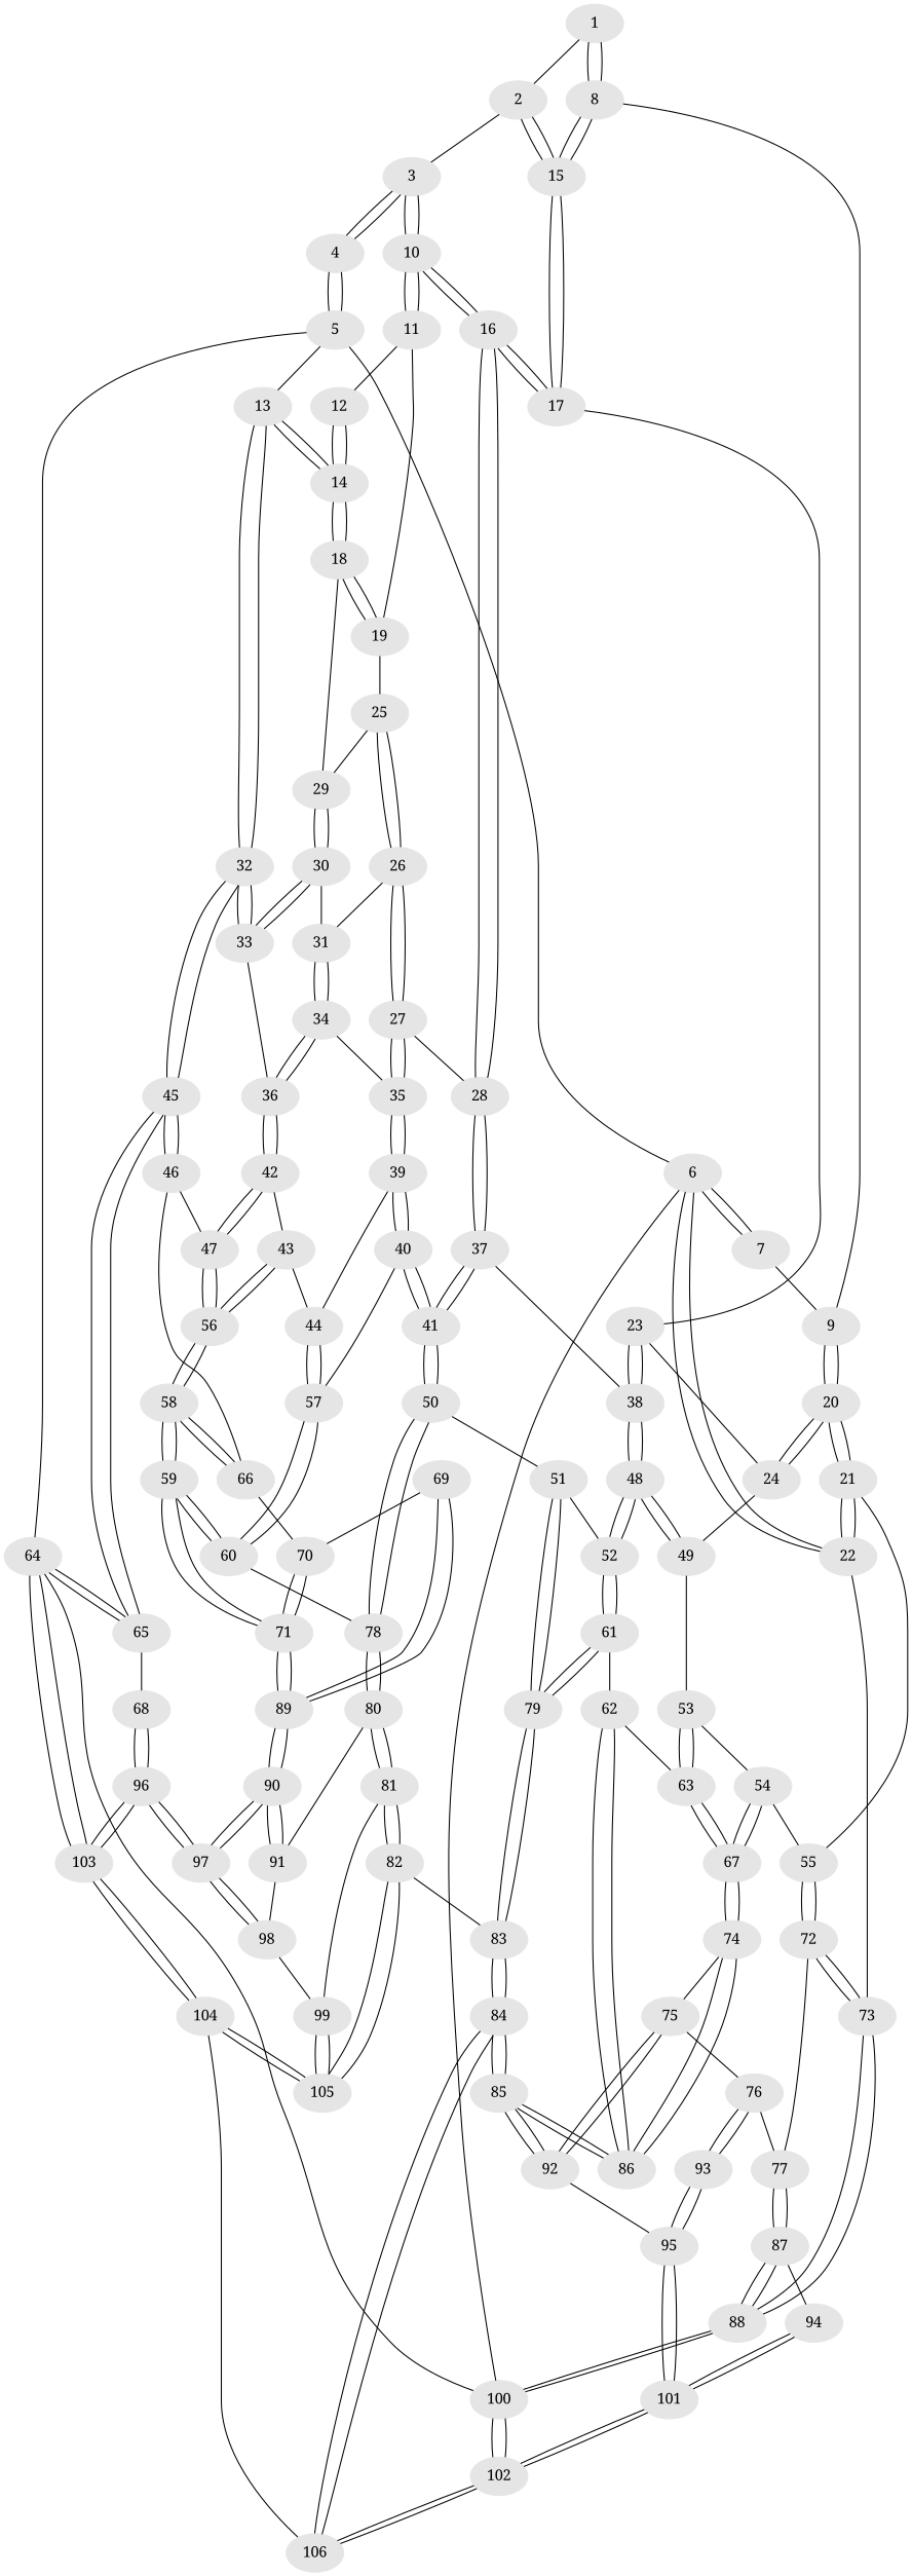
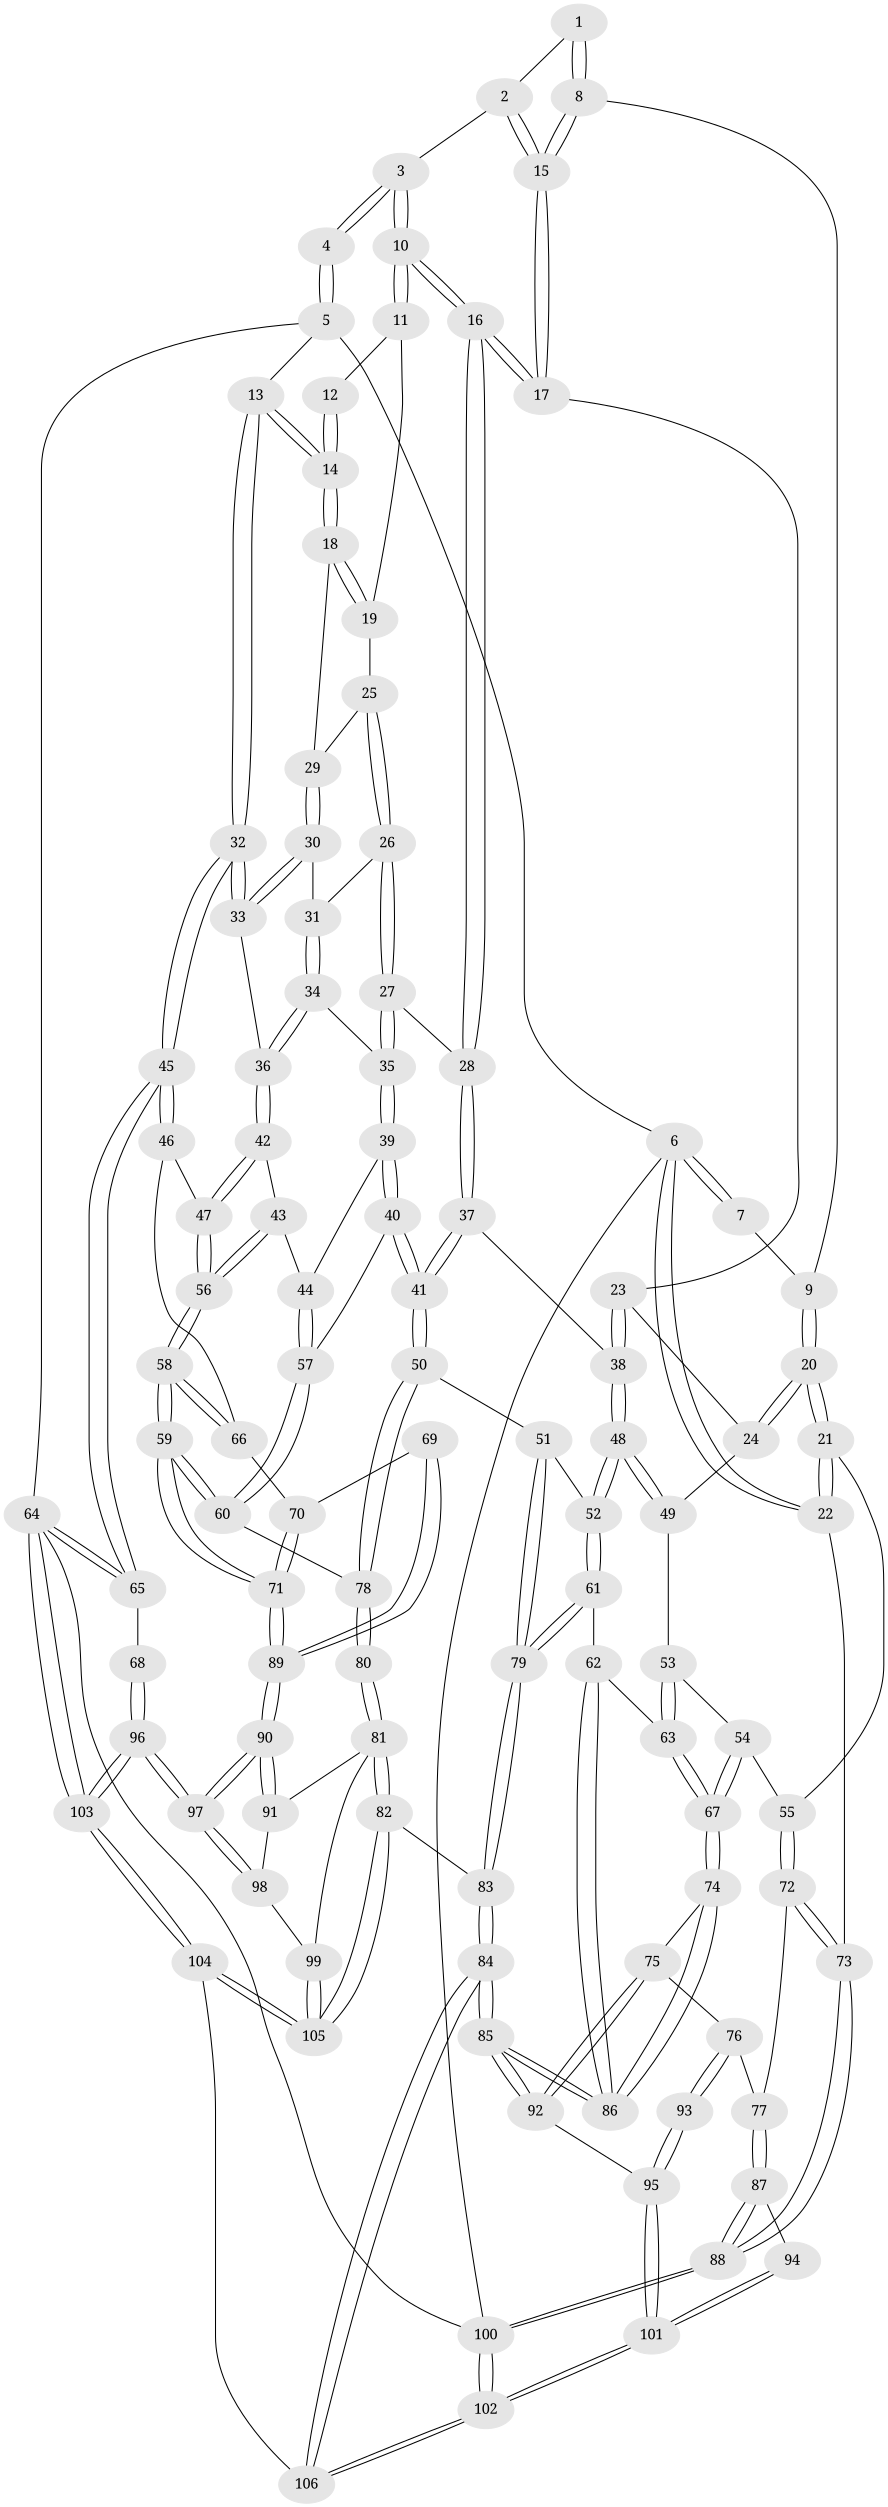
  graph {
    fontname="Noto Serif"
    node [color=gray90 fontname="Noto Serif" style=filled]
    edge [fontname="Noto Serif"]
    1
    2
    8
    3
    15
    9
    4
    10
    17
    5
    11
    16
    6
    13
    64
    7
    22
    100
    14
    32
    65
    103
    73
    102
    20
    21
    24
    12
    19
    28
    25
    18
    33
    45
    29
    23
    37
    38
    30
    26
    55
    49
    72
    88
    48
    53
    27
    31
    35
    34
    39
    41
    36
    46
    42
    40
    44
    43
    47
    50
    52
    57
    60
    51
    78
    56
    58
    66
    68
    70
    61
    54
    63
    79
    80
    83
    62
    67
    74
    77
    59
    71
    89
    86
    104
    96
    75
    69
    97
    90
    87
    76
    92
    93
    95
    94
    81
    91
    84
    82
    99
    98
    105
    85
    106
    101
    1 -- 2
    1 -- 8
    1 -- 8
    2 -- 3
    2 -- 15
    2 -- 15
    8 -- 15
    8 -- 15
    8 -- 9
    3 -- 4
    3 -- 4
    3 -- 10
    3 -- 10
    15 -- 17
    15 -- 17
    9 -- 20
    9 -- 20
    4 -- 5
    4 -- 5
    10 -- 11
    10 -- 11
    10 -- 16
    10 -- 16
    17 -- 23
    5 -- 6
    5 -- 13
    5 -- 64
    11 -- 12
    11 -- 19
    16 -- 17
    16 -- 17
    16 -- 28
    16 -- 28
    6 -- 7
    6 -- 7
    6 -- 22
    6 -- 22
    6 -- 100
    13 -- 14
    13 -- 14
    13 -- 32
    13 -- 32
    64 -- 100
    64 -- 65
    64 -- 65
    64 -- 103
    64 -- 103
    7 -- 9
    22 -- 73
    100 -- 102
    100 -- 102
    14 -- 18
    14 -- 18
    32 -- 33
    32 -- 33
    32 -- 45
    32 -- 45
    65 -- 68
    103 -- 104
    103 -- 104
    73 -- 88
    73 -- 88
    102 -- 106
    102 -- 106
    20 -- 21
    20 -- 21
    20 -- 24
    20 -- 24
    21 -- 22
    21 -- 22
    21 -- 55
    24 -- 49
    12 -- 14
    12 -- 14
    19 -- 25
    28 -- 37
    28 -- 37
    25 -- 29
    25 -- 26
    25 -- 26
    18 -- 19
    18 -- 19
    18 -- 29
    33 -- 36
    45 -- 65
    45 -- 65
    45 -- 46
    45 -- 46
    29 -- 30
    29 -- 30
    23 -- 24
    23 -- 38
    23 -- 38
    37 -- 38
    37 -- 41
    37 -- 41
    38 -- 48
    38 -- 48
    30 -- 33
    30 -- 33
    30 -- 31
    26 -- 27
    26 -- 27
    26 -- 31
    55 -- 72
    55 -- 72
    49 -- 53
    72 -- 73
    72 -- 73
    72 -- 77
    88 -- 100
    88 -- 100
    48 -- 49
    48 -- 49
    48 -- 52
    48 -- 52
    53 -- 54
    53 -- 63
    53 -- 63
    27 -- 28
    27 -- 35
    27 -- 35
    31 -- 34
    31 -- 34
    35 -- 39
    35 -- 39
    34 -- 35
    34 -- 36
    34 -- 36
    39 -- 40
    39 -- 40
    39 -- 44
    41 -- 50
    41 -- 50
    36 -- 42
    36 -- 42
    46 -- 47
    46 -- 66
    42 -- 43
    42 -- 47
    42 -- 47
    40 -- 41
    40 -- 41
    40 -- 57
    44 -- 57
    44 -- 57
    43 -- 44
    43 -- 56
    43 -- 56
    47 -- 56
    47 -- 56
    50 -- 51
    50 -- 78
    50 -- 78
    52 -- 61
    52 -- 61
    57 -- 60
    57 -- 60
    60 -- 78
    51 -- 52
    51 -- 79
    51 -- 79
    78 -- 80
    78 -- 80
    56 -- 58
    56 -- 58
    58 -- 66
    58 -- 66
    58 -- 59
    58 -- 59
    66 -- 70
    68 -- 96
    68 -- 96
    70 -- 71
    70 -- 71
    61 -- 79
    61 -- 79
    61 -- 62
    54 -- 55
    54 -- 67
    54 -- 67
    63 -- 67
    63 -- 67
    79 -- 83
    79 -- 83
    80 -- 81
    80 -- 81
-   80 -- 91
+   81 -- 91
    83 -- 84
    83 -- 84
    62 -- 63
    62 -- 86
    62 -- 86
    67 -- 74
    67 -- 74
    74 -- 86
    74 -- 86
    74 -- 75
    77 -- 87
    77 -- 87
    59 -- 60
    59 -- 60
    59 -- 71
    59 -- 71
    71 -- 89
    71 -- 89
    89 -- 90
    89 -- 90
    104 -- 105
    104 -- 105
    104 -- 106
    96 -- 103
    96 -- 103
    96 -- 97
    96 -- 97
    75 -- 76
    75 -- 92
    75 -- 92
    69 -- 70
    69 -- 89
    69 -- 89
    97 -- 98
    97 -- 98
    90 -- 97
    90 -- 97
    90 -- 91
    90 -- 91
    87 -- 88
    87 -- 88
    87 -- 94
    76 -- 77
    76 -- 93
    76 -- 93
    92 -- 95
    93 -- 95
    93 -- 95
    95 -- 101
    95 -- 101
    94 -- 101
    94 -- 101
    81 -- 82
    81 -- 82
    81 -- 99
    91 -- 98
    84 -- 85
    84 -- 85
    84 -- 106
    84 -- 106
    82 -- 83
    82 -- 105
    82 -- 105
    99 -- 105
    99 -- 105
    98 -- 99
    85 -- 86
    85 -- 86
    85 -- 92
    85 -- 92
    101 -- 102
    101 -- 102
  }
